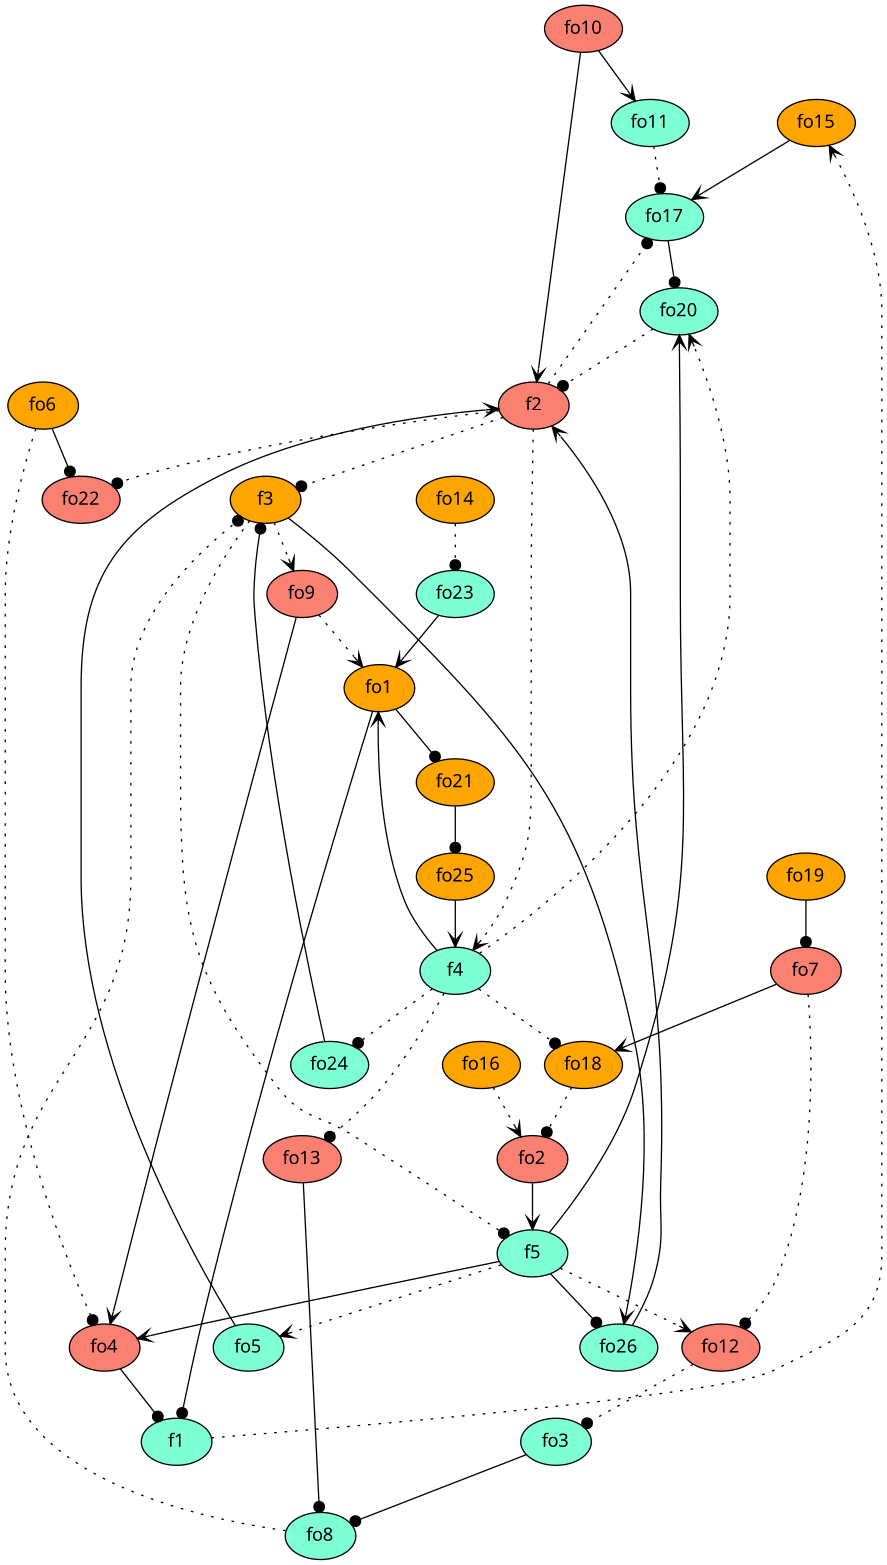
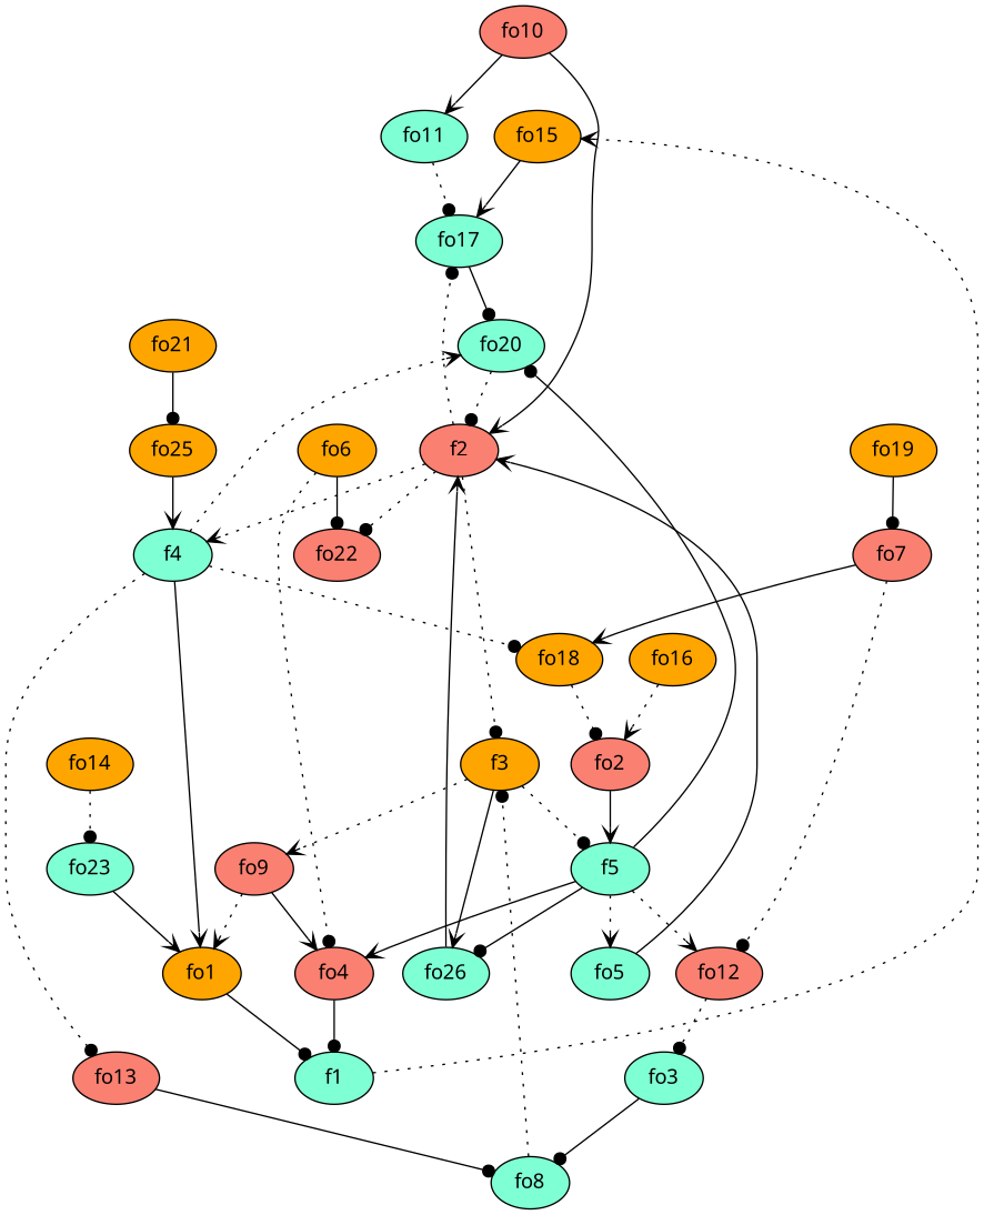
  strict digraph {
    fontname="Noto Sans"
    node [fillcolor=aquamarine fontname="Noto Sans" style=filled]
    edge [arrowhead=dot fontname="Noto Sans" style=solid weight=2]
    fo15 [fillcolor=orange]
    f1
    fo17
    f2 [fillcolor=salmon]
    f3 [fillcolor=orange]
    f4
    fo22 [fillcolor=salmon]
    f5
    fo9 [fillcolor=salmon]
    fo26
    fo1 [fillcolor=orange]
    fo13 [fillcolor=salmon]
    fo20
-   fo24
    fo18 [fillcolor=orange]
    fo4 [fillcolor=salmon]
    fo5
    fo12 [fillcolor=salmon]
    fo21 [fillcolor=orange]
    fo8
    fo3
    fo25 [fillcolor=orange]
    fo2 [fillcolor=salmon]
    fo6 [fillcolor=orange]
    fo7 [fillcolor=salmon]
    fo10 [fillcolor=salmon]
    fo11
    fo14 [fillcolor=orange]
    fo23
    fo16 [fillcolor=orange]
    fo19 [fillcolor=orange]
    fo15 -> fo17 [arrowhead=vee]
    f1 -> fo15 [arrowhead=vee style=dotted]
    fo17 -> fo20
    f2 -> fo17 [style=dotted]
    f2 -> f3 [style=dotted]
    f2 -> f4 [arrowhead=vee style=dotted]
    f2 -> fo22 [style=dotted]
    f3 -> f5 [style=dotted]
    f3 -> fo9 [arrowhead=vee style=dotted]
    f3 -> fo26 [arrowhead=vee]
    f4 -> fo1 [arrowhead=vee]
    f4 -> fo13 [style=dotted]
    f4 -> fo20 [arrowhead=vee style=dotted]
-   f4 -> fo24 [style=dotted]
    f4 -> fo18 [style=dotted]
    f5 -> fo26
-   f5 -> fo20 [arrowhead=vee]
+   f5 -> fo20
    f5 -> fo4 [arrowhead=vee]
    f5 -> fo5 [arrowhead=vee style=dotted]
    f5 -> fo12 [arrowhead=vee style=dotted]
    fo9 -> fo1 [arrowhead=vee style=dotted]
    fo9 -> fo4 [arrowhead=vee]
    fo26 -> f2 [arrowhead=vee]
    fo1 -> f1
-   fo1 -> fo21
    fo13 -> fo8
    fo20 -> f2 [style=dotted]
-   fo24 -> f3
    fo18 -> fo2 [style=dotted]
    fo4 -> f1
    fo5 -> f2 [arrowhead=vee]
    fo12 -> fo3 [style=dotted]
    fo21 -> fo25
    fo8 -> f3 [style=dotted]
    fo3 -> fo8
    fo25 -> f4 [arrowhead=vee]
    fo2 -> f5 [arrowhead=vee]
    fo6 -> fo22
    fo6 -> fo4 [style=dotted]
    fo7 -> fo18 [arrowhead=vee]
    fo7 -> fo12 [style=dotted]
    fo10 -> f2 [arrowhead=vee]
    fo10 -> fo11 [arrowhead=vee]
    fo11 -> fo17 [style=dotted]
    fo14 -> fo23 [style=dotted]
    fo23 -> fo1 [arrowhead=vee]
    fo16 -> fo2 [arrowhead=vee style=dotted]
    fo19 -> fo7
  }
